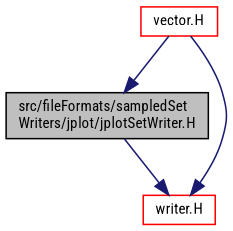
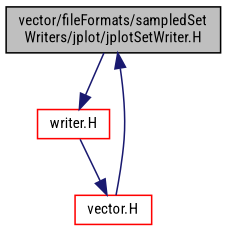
  digraph {
    fontname="Roboto Condensed"
    node [color=red fontname="Roboto Condensed" fontsize=10 shape=record]
    edge [color=midnightblue fontname="Roboto Condensed" fontsize=10 labelfontname=Helvetica labelfontsize=10 style=solid]
-   n1 [color=black fillcolor=grey75 fontcolor=black height=0.2 label="src/fileFormats/sampledSet\lWriters/jplot/jplotSetWriter.H" style=filled width=0.4]
+   n1 [color=black fillcolor=grey75 fontcolor=black height=0.2 label="vector/fileFormats/sampledSet\lWriters/jplot/jplotSetWriter.H" style=filled width=0.4]
    n2 [height=0.2 label="writer.H" width=0.4]
    n3 [height=0.2 label="vector.H" width=0.4]
    n1 -> n2
-   n3 -> n2
+   n2 -> n3
    n3 -> n1
  }
